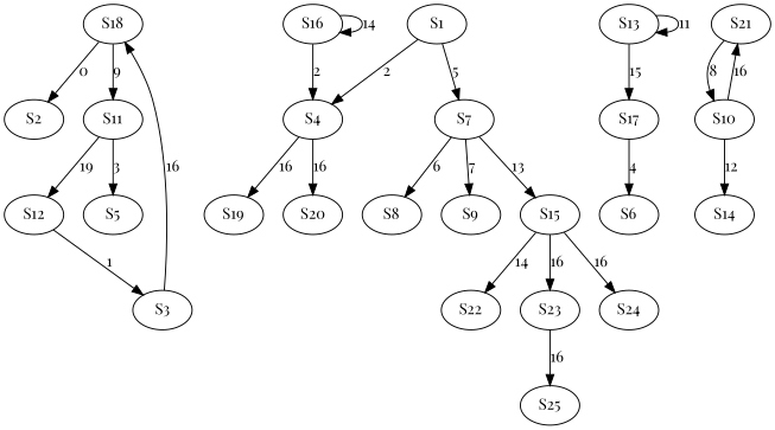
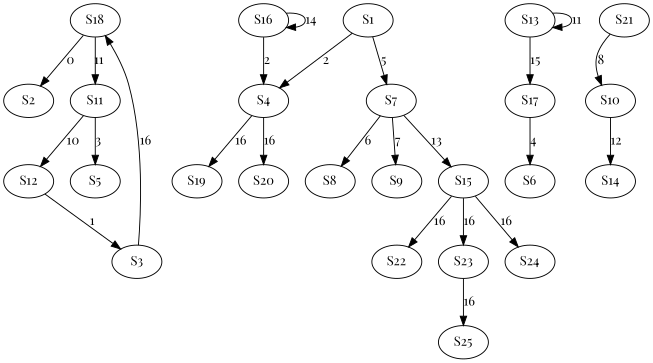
  strict digraph {
    fontname="Playfair Display"
    node [fontname="Playfair Display"]
    edge [fontname="Playfair Display"]
    S18
    S2
    S11
    S12
    S5
    S3
    S16
    S4
    S19
    S20
    S17
    S6
    S1
    S7
    S8
    S9
    S15
    S22
    S23
    S24
    S21
    S10
    S14
    S13
    S25
    S18 -> S2 [label=0]
-   S18 -> S11 [label=9]
-   S11 -> S12 [label=19]
+   S18 -> S11 [label=11]
+   S11 -> S12 [label=10]
    S11 -> S5 [label=3]
    S12 -> S3 [label=1]
    S3 -> S18 [label=16]
    S16 -> S16 [label=14]
    S16 -> S4 [label=2]
    S4 -> S19 [label=16]
    S4 -> S20 [label=16]
    S17 -> S6 [label=4]
    S1 -> S4 [label=2]
    S1 -> S7 [label=5]
    S7 -> S8 [label=6]
    S7 -> S9 [label=7]
    S7 -> S15 [label=13]
-   S15 -> S22 [label=14]
+   S15 -> S22 [label=16]
    S15 -> S23 [label=16]
    S15 -> S24 [label=16]
    S23 -> S25 [label=16]
    S21 -> S10 [label=8]
-   S10 -> S21 [label=16]
    S10 -> S14 [label=12]
    S13 -> S17 [label=15]
    S13 -> S13 [label=11]
  }
